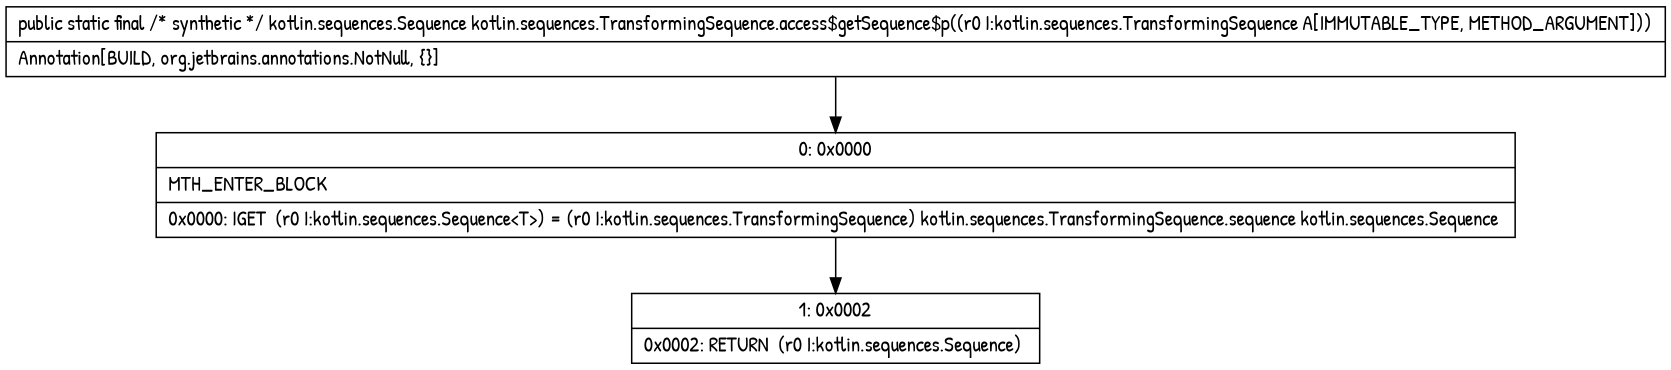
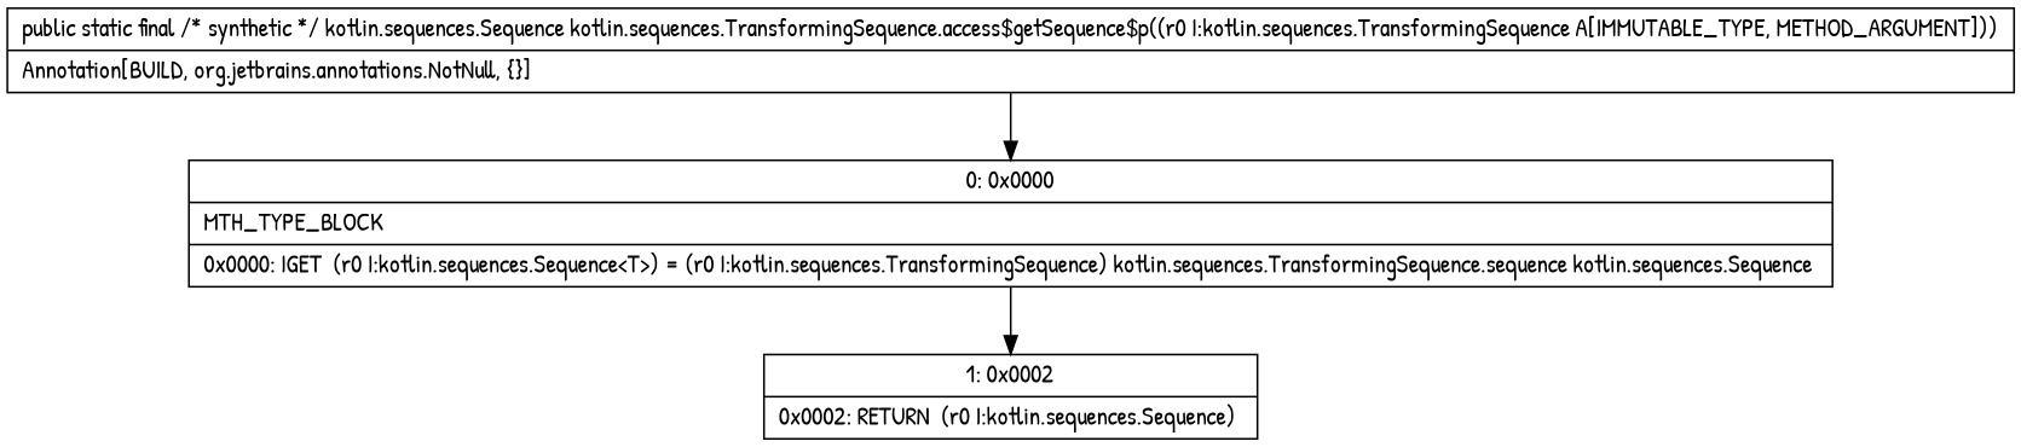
  digraph {
    fontname="Patrick Hand"
    node [shape=record fontname="Patrick Hand"]
    edge [fontname="Patrick Hand"]
-   n1 [label="{0\:\ 0x0000|MTH_ENTER_BLOCK\l|0x0000: IGET  (r0 I:kotlin.sequences.Sequence\<T\>) = (r0 I:kotlin.sequences.TransformingSequence) kotlin.sequences.TransformingSequence.sequence kotlin.sequences.Sequence \l}"]
+   n1 [label="{0\:\ 0x0000|MTH_TYPE_BLOCK\l|0x0000: IGET  (r0 I:kotlin.sequences.Sequence\<T\>) = (r0 I:kotlin.sequences.TransformingSequence) kotlin.sequences.TransformingSequence.sequence kotlin.sequences.Sequence \l}"]
    n2 [label="{1\:\ 0x0002|0x0002: RETURN  (r0 I:kotlin.sequences.Sequence) \l}"]
    n3 [label="{public static final \/* synthetic *\/ kotlin.sequences.Sequence kotlin.sequences.TransformingSequence.access$getSequence$p((r0 I:kotlin.sequences.TransformingSequence A[IMMUTABLE_TYPE, METHOD_ARGUMENT]))  | Annotation[BUILD, org.jetbrains.annotations.NotNull, \{\}]\l}"]
    n1 -> n2
    n3 -> n1
  }
